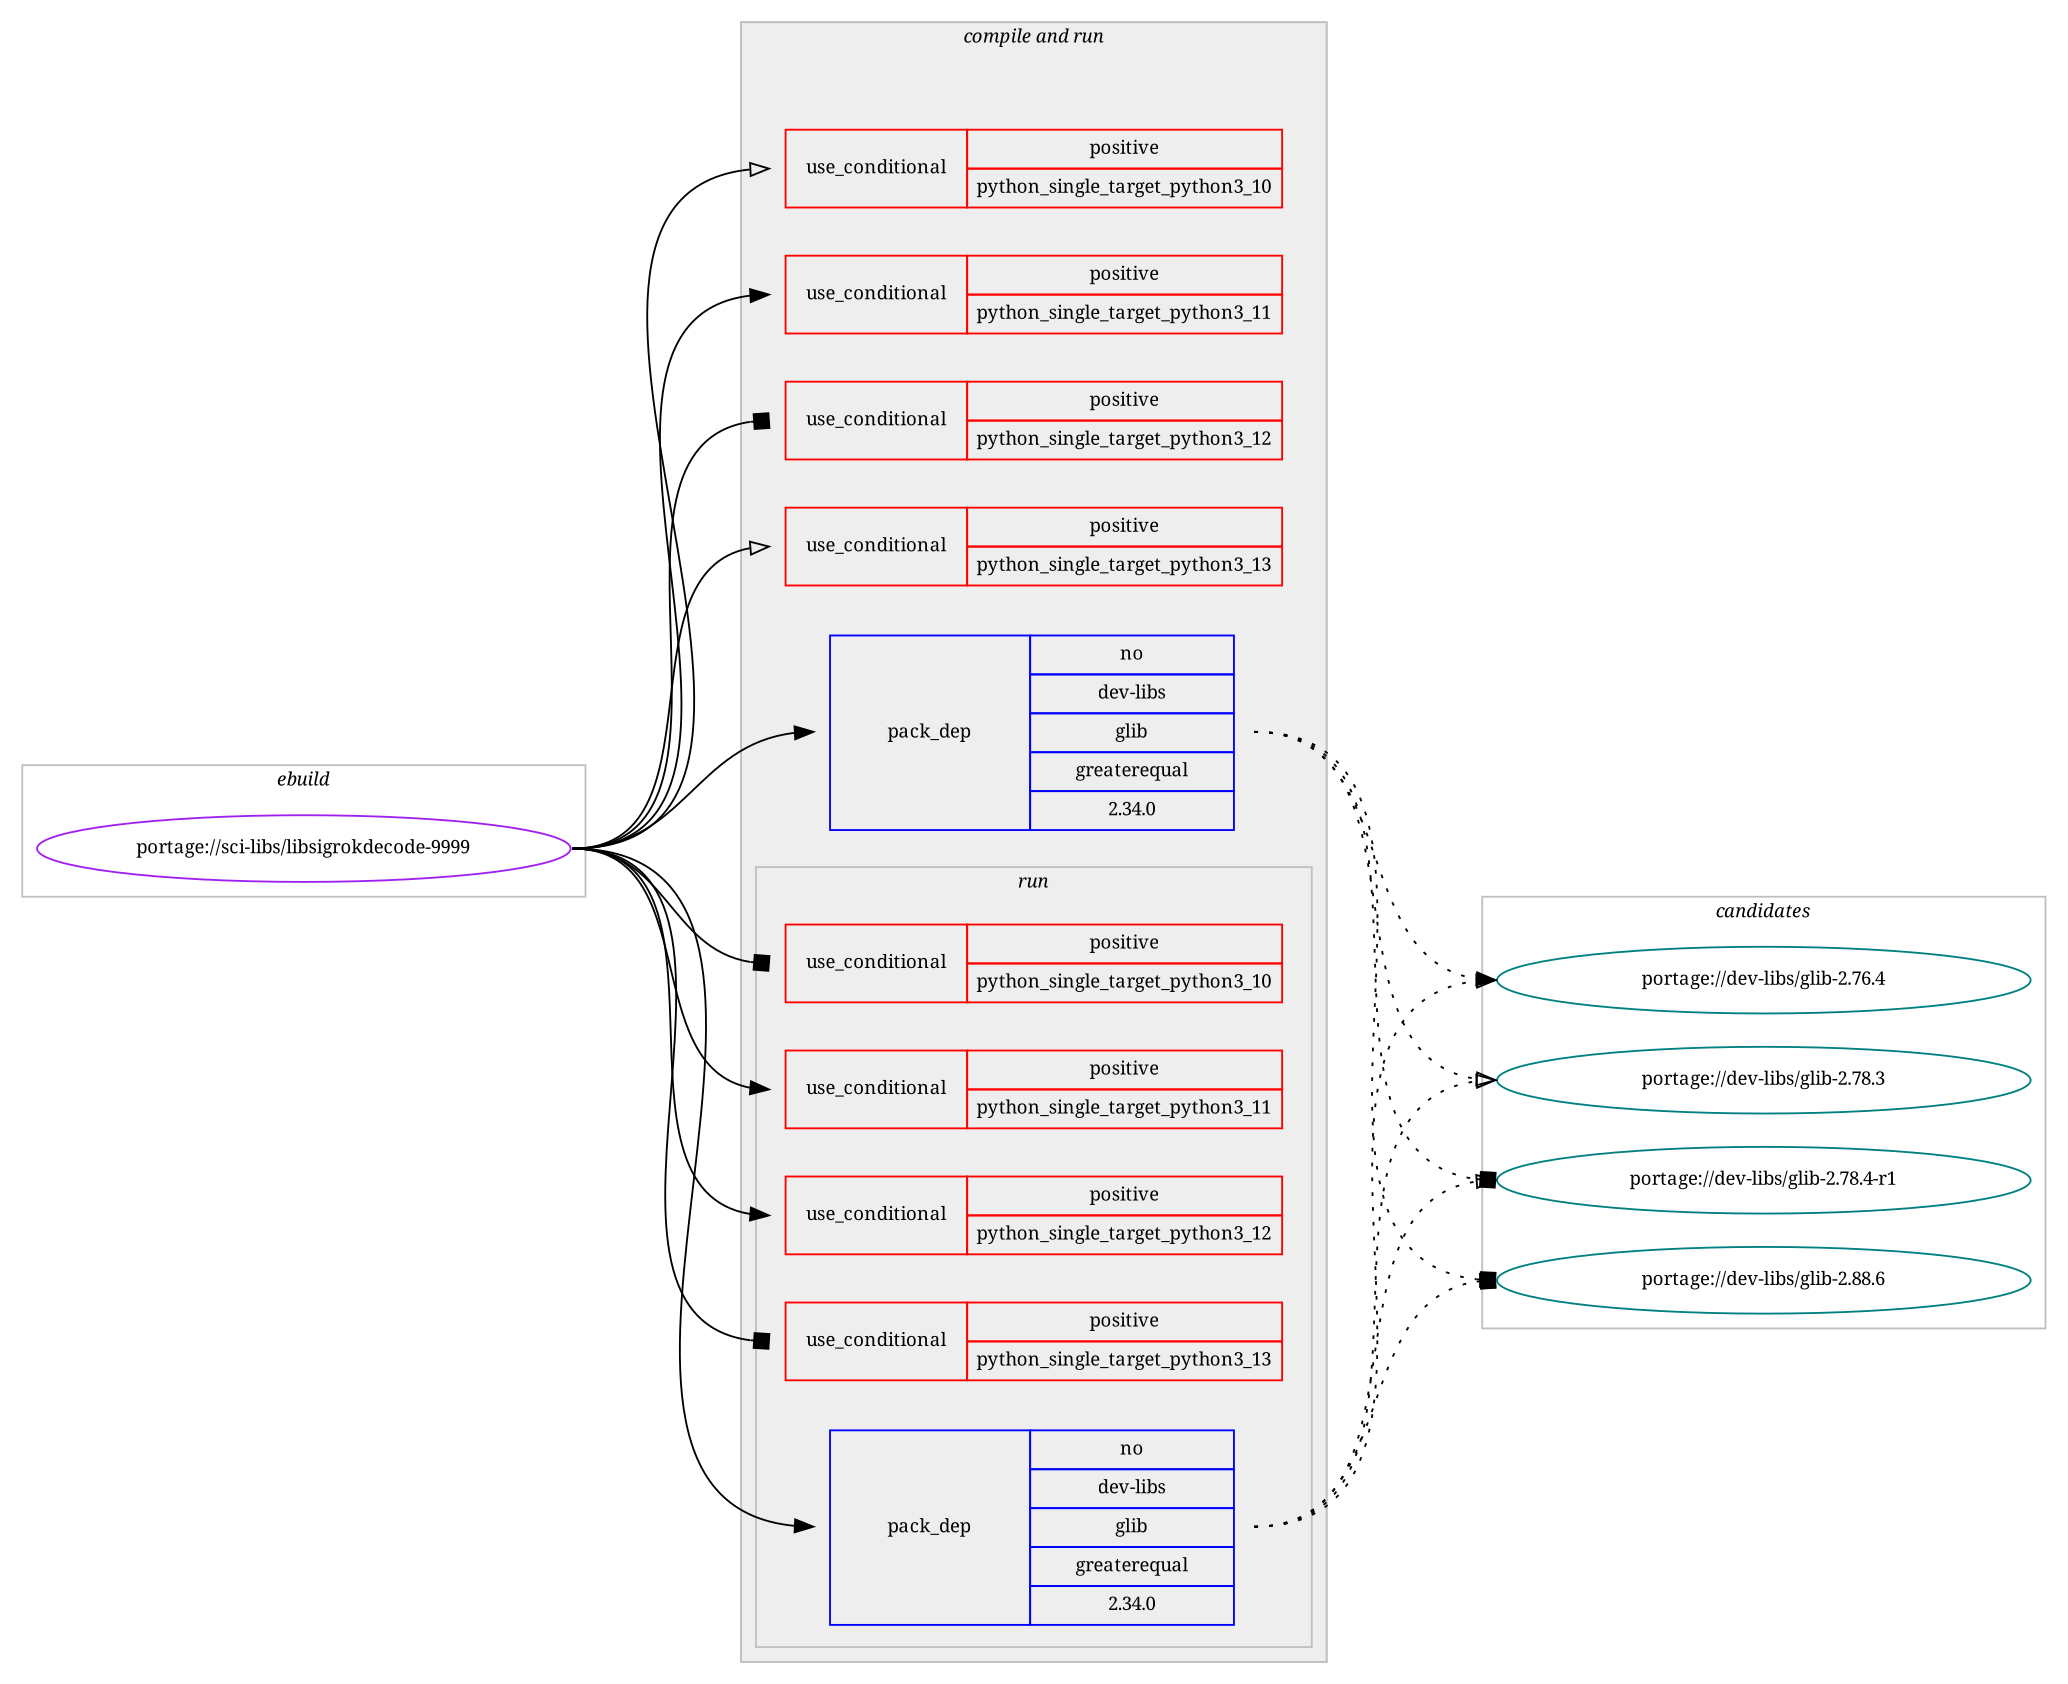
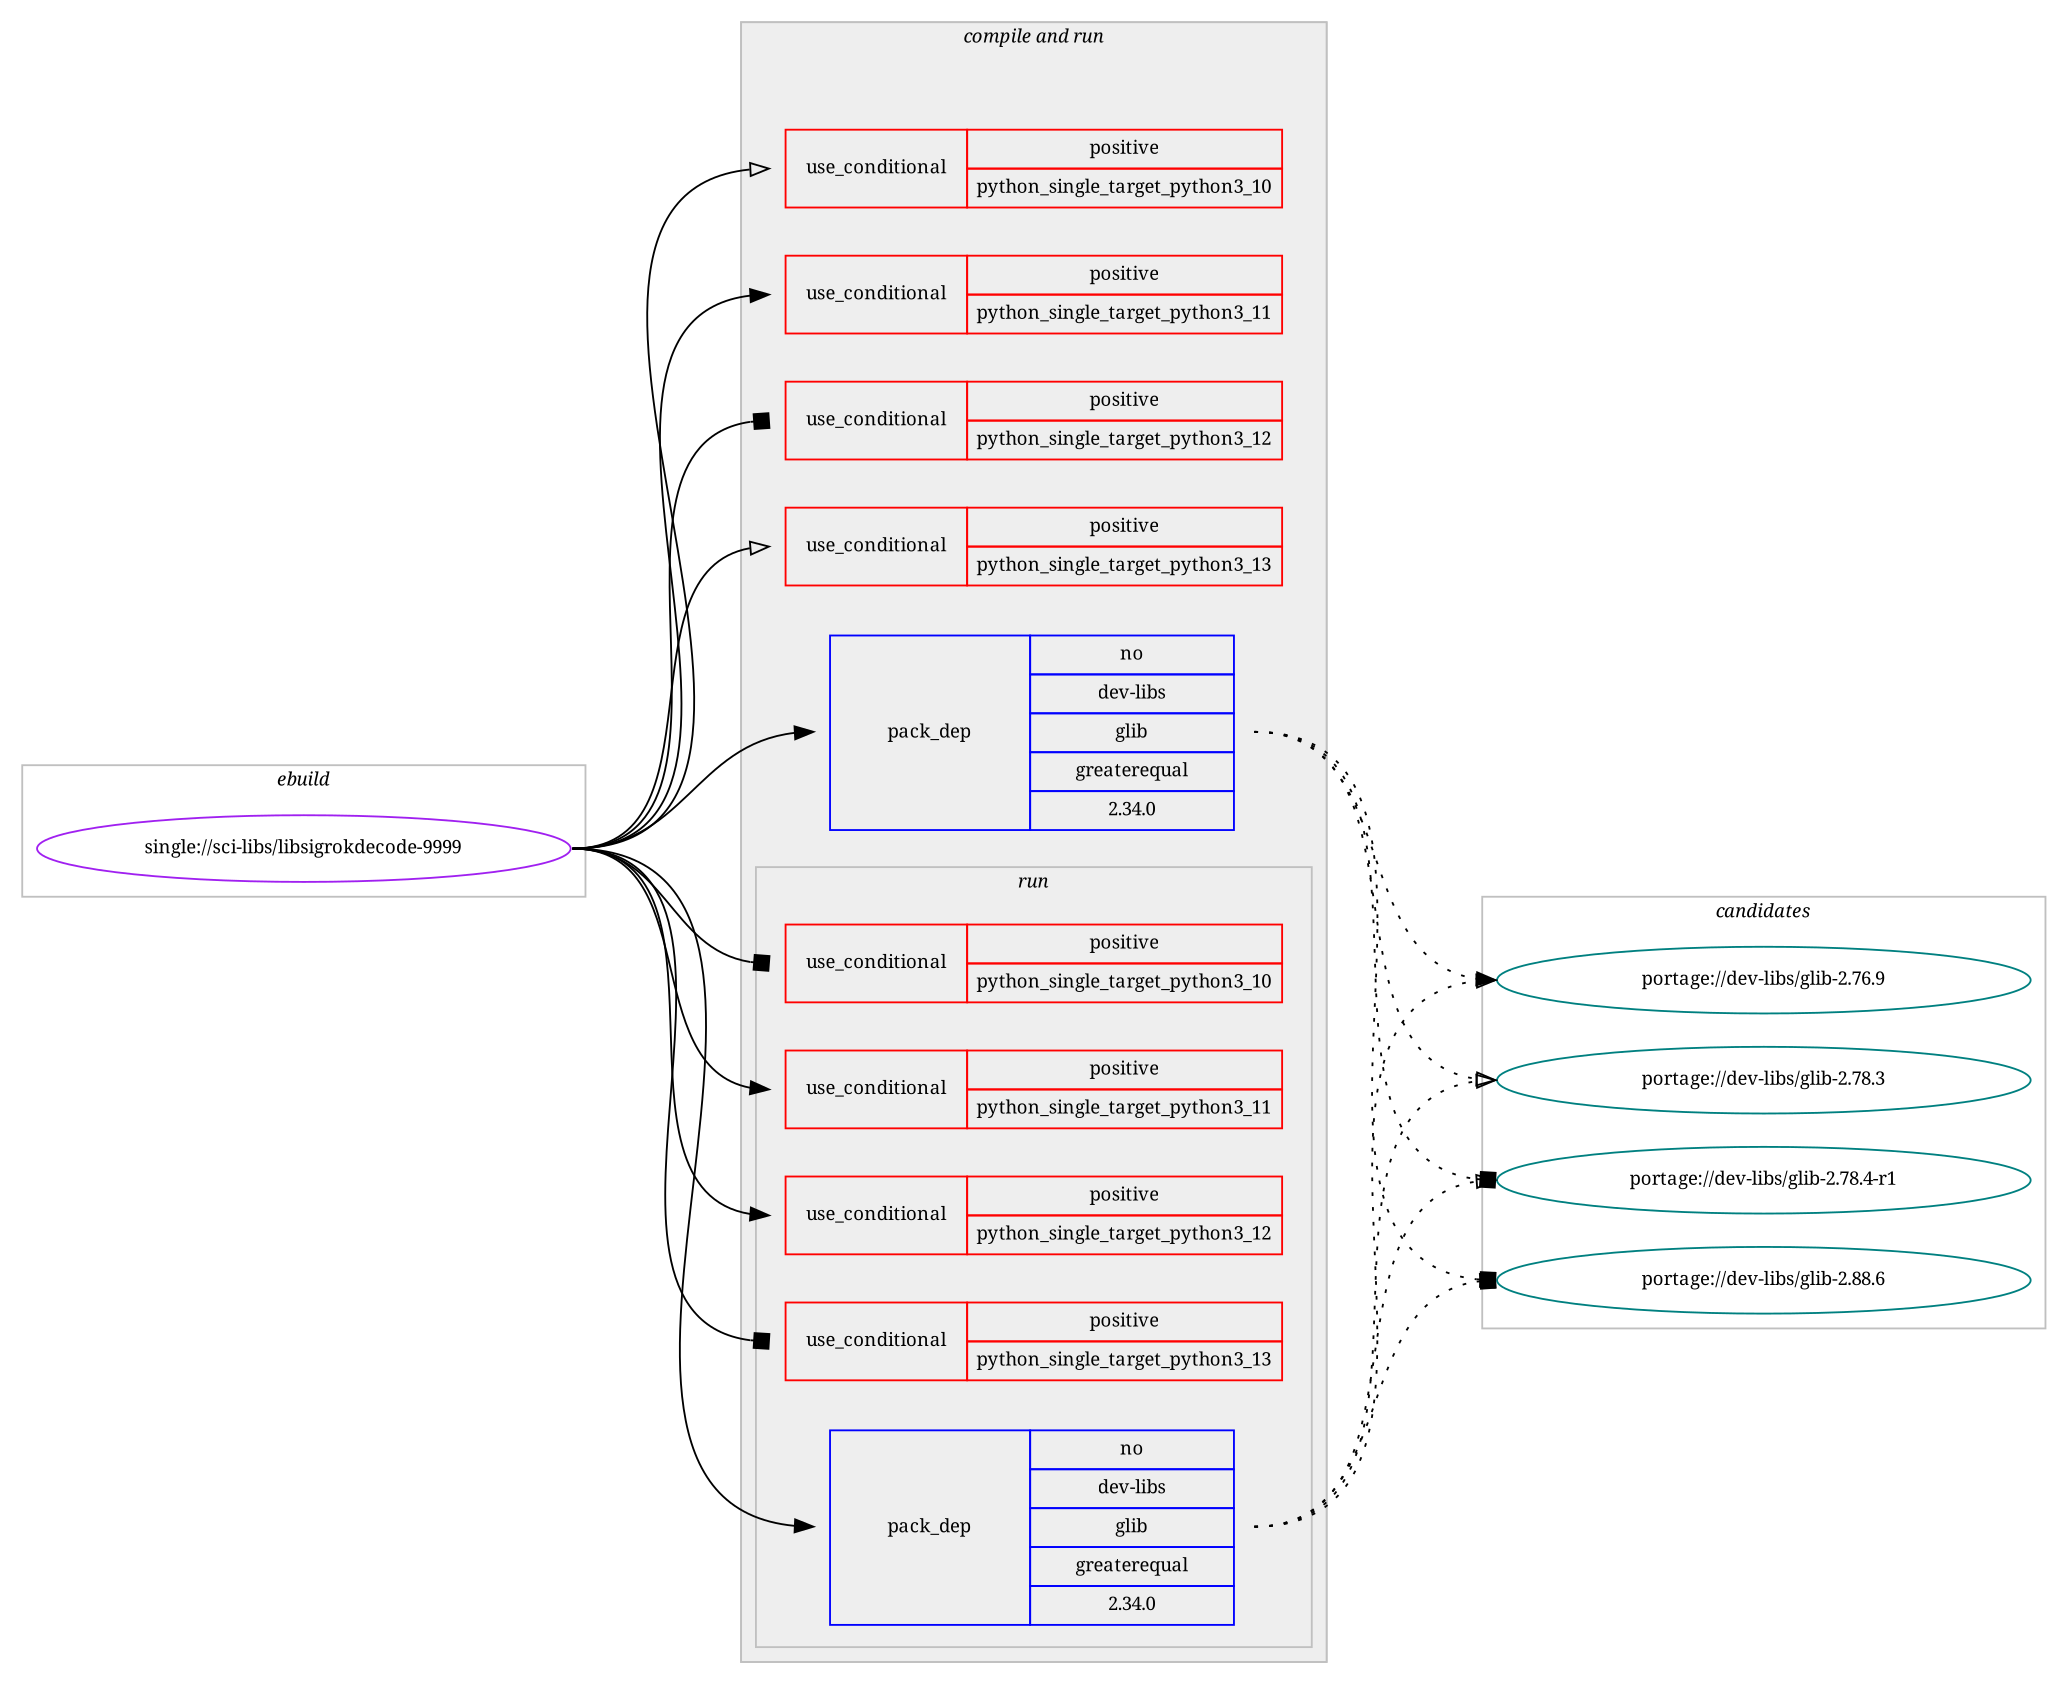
  digraph {
    compound=true
    concentrate=true
    fontname="Noto Serif"
    fontsize=10
    newrank=true
    rankdir=LR
    ranksep=1.5
    node [color=red fontname="Noto Serif" fontsize=10 shape=none]
    edge [arrowhead=onormal fontname="Noto Serif" headport=w style=solid tailport=e weight=20]
-   n1 [color=purple label="portage://sci-libs/libsigrokdecode-9999" width=4 shape=""]
+   n1 [color=purple label="single://sci-libs/libsigrokdecode-9999" width=4 shape=""]
    n2 [label=<<TABLE BORDER="0" CELLBORDER="1" CELLSPACING="0" CELLPADDING="4"><TR><TD ROWSPAN="3" CELLPADDING="10">use_conditional</TD></TR><TR><TD>positive</TD></TR><TR><TD>python_single_target_python3_10</TD></TR></TABLE>>]
    n3 [label=<<TABLE BORDER="0" CELLBORDER="1" CELLSPACING="0" CELLPADDING="4"><TR><TD ROWSPAN="3" CELLPADDING="10">use_conditional</TD></TR><TR><TD>positive</TD></TR><TR><TD>python_single_target_python3_11</TD></TR></TABLE>>]
    n4 [label=<<TABLE BORDER="0" CELLBORDER="1" CELLSPACING="0" CELLPADDING="4"><TR><TD ROWSPAN="3" CELLPADDING="10">use_conditional</TD></TR><TR><TD>positive</TD></TR><TR><TD>python_single_target_python3_12</TD></TR></TABLE>>]
    n5 [label=<<TABLE BORDER="0" CELLBORDER="1" CELLSPACING="0" CELLPADDING="4"><TR><TD ROWSPAN="3" CELLPADDING="10">use_conditional</TD></TR><TR><TD>positive</TD></TR><TR><TD>python_single_target_python3_13</TD></TR></TABLE>>]
    n6 [color=blue label=<<TABLE BORDER="0" CELLBORDER="1" CELLSPACING="0" CELLPADDING="4" WIDTH="220"><TR><TD ROWSPAN="6" CELLPADDING="30">pack_dep</TD></TR><TR><TD WIDTH="110">no</TD></TR><TR><TD>dev-libs</TD></TR><TR><TD>glib</TD></TR><TR><TD>greaterequal</TD></TR><TR><TD>2.34.0</TD></TR></TABLE>>]
    n7 [label=<<TABLE BORDER="0" CELLBORDER="1" CELLSPACING="0" CELLPADDING="4"><TR><TD ROWSPAN="3" CELLPADDING="10">use_conditional</TD></TR><TR><TD>positive</TD></TR><TR><TD>python_single_target_python3_10</TD></TR></TABLE>>]
    n8 [label=<<TABLE BORDER="0" CELLBORDER="1" CELLSPACING="0" CELLPADDING="4"><TR><TD ROWSPAN="3" CELLPADDING="10">use_conditional</TD></TR><TR><TD>positive</TD></TR><TR><TD>python_single_target_python3_11</TD></TR></TABLE>>]
    n9 [label=<<TABLE BORDER="0" CELLBORDER="1" CELLSPACING="0" CELLPADDING="4"><TR><TD ROWSPAN="3" CELLPADDING="10">use_conditional</TD></TR><TR><TD>positive</TD></TR><TR><TD>python_single_target_python3_12</TD></TR></TABLE>>]
    n10 [label=<<TABLE BORDER="0" CELLBORDER="1" CELLSPACING="0" CELLPADDING="4"><TR><TD ROWSPAN="3" CELLPADDING="10">use_conditional</TD></TR><TR><TD>positive</TD></TR><TR><TD>python_single_target_python3_13</TD></TR></TABLE>>]
    n11 [color=blue label=<<TABLE BORDER="0" CELLBORDER="1" CELLSPACING="0" CELLPADDING="4" WIDTH="220"><TR><TD ROWSPAN="6" CELLPADDING="30">pack_dep</TD></TR><TR><TD WIDTH="110">no</TD></TR><TR><TD>dev-libs</TD></TR><TR><TD>glib</TD></TR><TR><TD>greaterequal</TD></TR><TR><TD>2.34.0</TD></TR></TABLE>>]
-   n12 [color=teal label="portage://dev-libs/glib-2.76.4" width=4 shape=""]
+   n12 [color=teal label="portage://dev-libs/glib-2.76.9" width=4 shape=""]
    n13 [color=teal label="portage://dev-libs/glib-2.78.3" width=4 shape=""]
    n14 [color=teal label="portage://dev-libs/glib-2.78.4-r1" width=4 shape=""]
    n15 [color=teal label="portage://dev-libs/glib-2.88.6" width=4 shape=""]
    subgraph cluster_1 {
      color=gray
      label=<<i>ebuild</i>>
      rank=same
      n1
    }
    subgraph cluster_2 {
      color=gray
      label=<<i>dependencies</i>>
      subgraph cluster_3 {
        color=gray
        fillcolor="#eeeeee"
        label=<<i>compile</i>>
        style=filled
        subgraph sub_4 {
          color=gray
          fillcolor="#eeeeee"
          label=<<i>compile</i>>
          style=filled
          n2
        }
        subgraph sub_5 {
          color=gray
          fillcolor="#eeeeee"
          label=<<i>compile</i>>
          style=filled
          n3
        }
        subgraph sub_6 {
          color=gray
          fillcolor="#eeeeee"
          label=<<i>compile</i>>
          style=filled
          n4
        }
        subgraph sub_7 {
          color=gray
          fillcolor="#eeeeee"
          label=<<i>compile</i>>
          style=filled
          n5
        }
        subgraph sub_8 {
          color=gray
          fillcolor="#eeeeee"
          label=<<i>compile</i>>
          style=filled
          n6
        }
      }
      subgraph cluster_9 {
        color=gray
        fillcolor="#eeeeee"
        label=<<i>compile and run</i>>
        style=filled
      }
      subgraph cluster_10 {
        color=gray
        fillcolor="#eeeeee"
        label=<<i>run</i>>
        style=filled
        subgraph sub_11 {
          color=gray
          fillcolor="#eeeeee"
          label=<<i>run</i>>
          style=filled
          n7
        }
        subgraph sub_12 {
          color=gray
          fillcolor="#eeeeee"
          label=<<i>run</i>>
          style=filled
          n8
        }
        subgraph sub_13 {
          color=gray
          fillcolor="#eeeeee"
          label=<<i>run</i>>
          style=filled
          n9
        }
        subgraph sub_14 {
          color=gray
          fillcolor="#eeeeee"
          label=<<i>run</i>>
          style=filled
          n10
        }
        subgraph sub_15 {
          color=gray
          fillcolor="#eeeeee"
          label=<<i>run</i>>
          style=filled
          n11
        }
      }
    }
    subgraph cluster_16 {
      color=gray
      label=<<i>candidates</i>>
      rank=same
      subgraph sub_17 {
        color=black
        label=<<i>candidates</i>>
        nodesep=1
        rank=same
        n12
        n13
        n14
        n15
      }
      subgraph sub_18 {
        color=black
        label=<<i>candidates</i>>
        nodesep=1
        rank=same
        n12
        n13
        n14
        n15
      }
    }
    n1 -> n2
    n1 -> n3 [arrowhead=normal]
    n1 -> n4 [arrowhead=box]
    n1 -> n5
    n1 -> n6 [arrowhead=normal]
    n1 -> n7 [arrowhead=box]
    n1 -> n8 [arrowhead=normal]
    n1 -> n9 [arrowhead=normal]
    n1 -> n10 [arrowhead=box]
    n1 -> n11 [arrowhead=normal]
    n6 -> n12 [arrowhead=normal style=dotted weight=100]
    n6 -> n13 [style=dotted weight=100]
    n6 -> n14 [arrowhead=box style=dotted weight=100]
    n6 -> n15 [arrowhead=box style=dotted weight=100]
    n11 -> n12 [style=dotted weight=100]
    n11 -> n13 [style=dotted weight=100]
    n11 -> n14 [style=dotted weight=100]
    n11 -> n15 [arrowhead=box style=dotted weight=100]
  }
